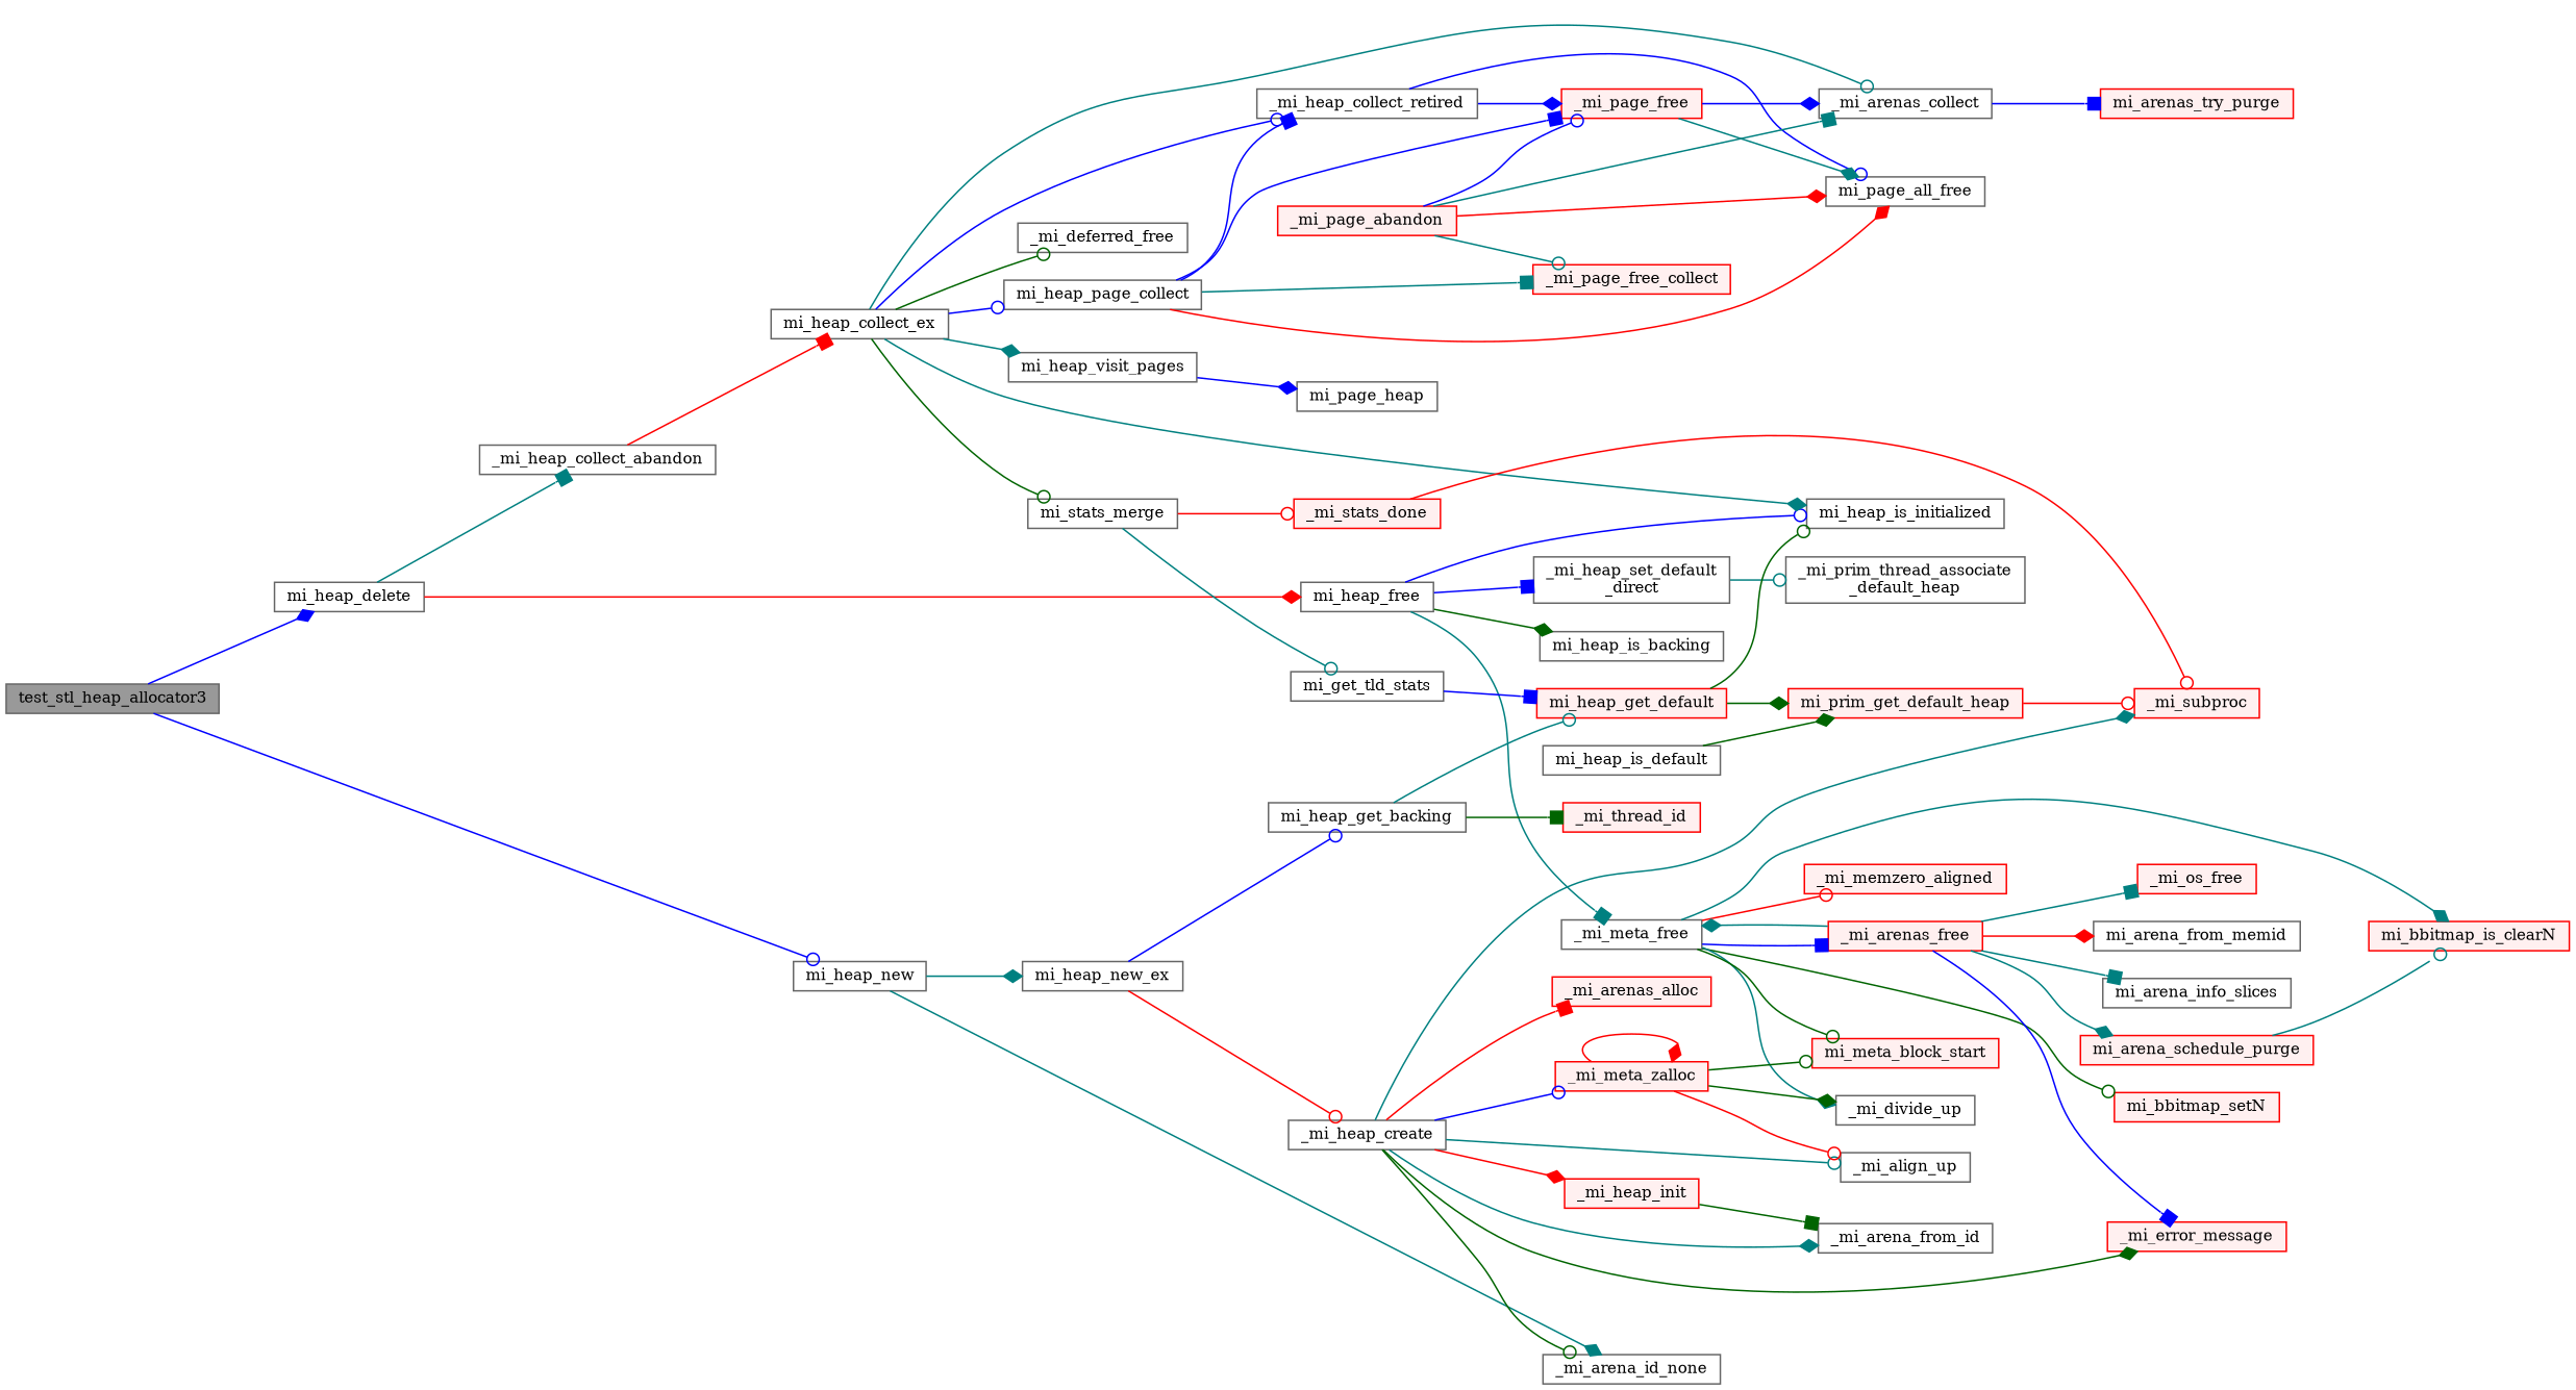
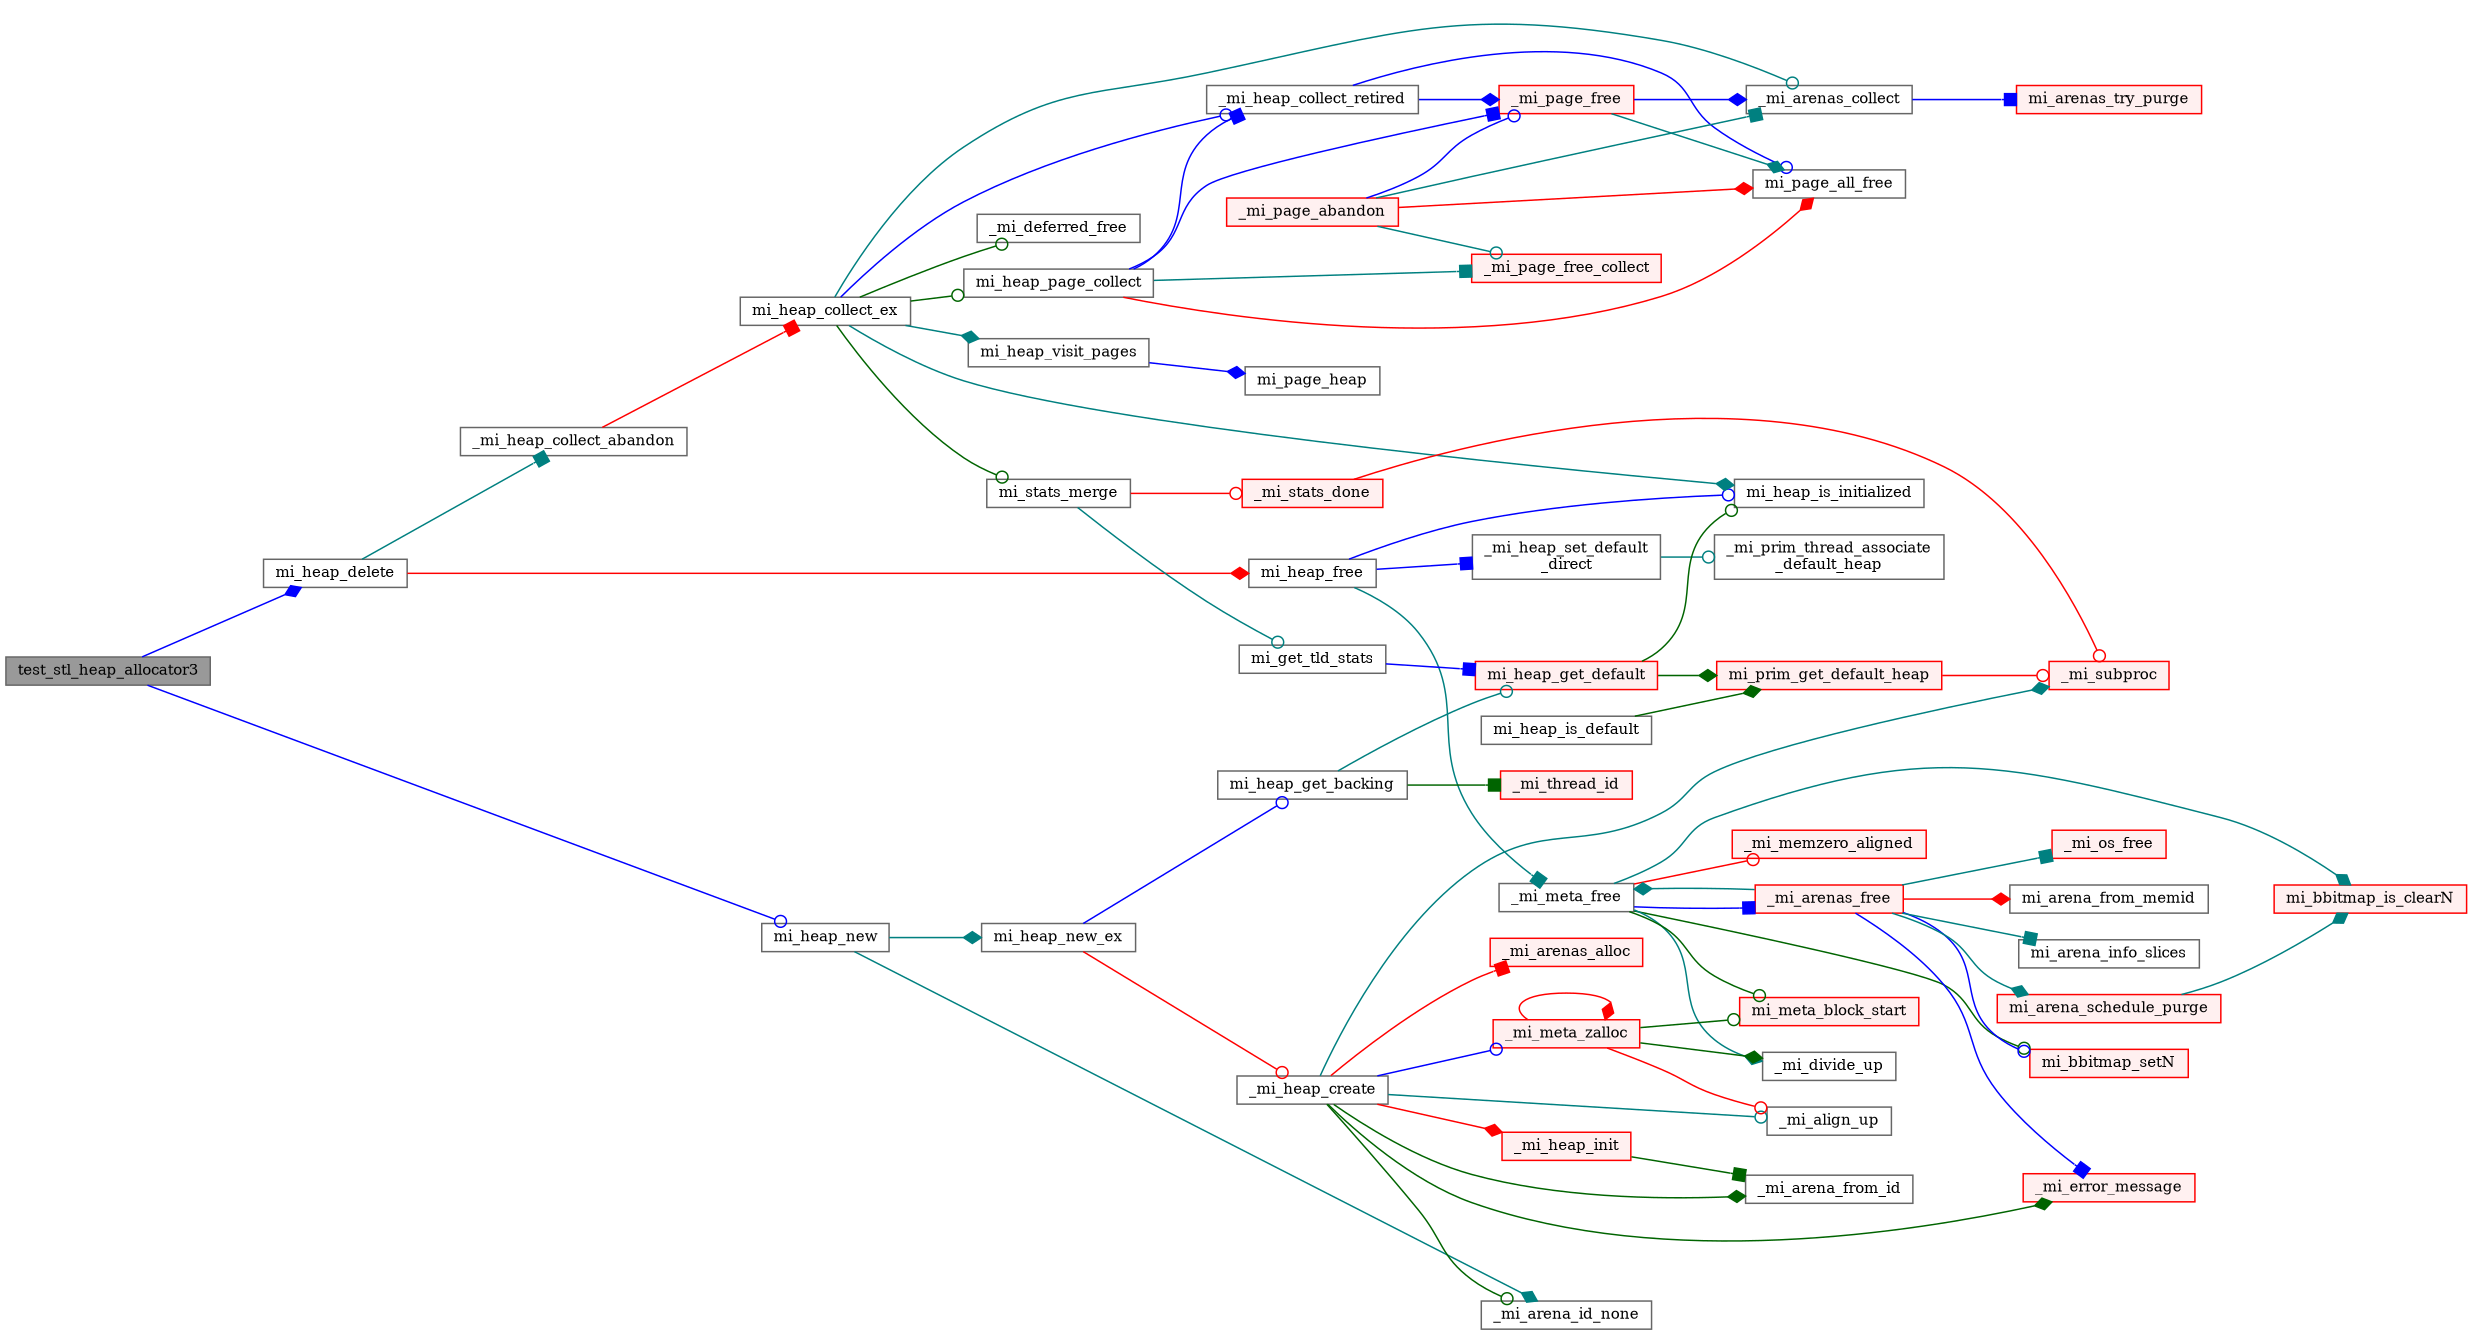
  digraph {
    fontname="DejaVu Serif"
    rankdir=LR
    node [color=grey40 fillcolor=white fontname="DejaVu Serif" fontsize=10 shape=box style=filled]
    edge [arrowhead=odot color=teal fontname="DejaVu Serif" fontsize=10 labelfontname=Helvetica labelfontsize=10 style=solid]
    n1 [color=gray40 fillcolor=grey60 fontcolor=black height=0.2 label=test_stl_heap_allocator3 width=0.4]
    n2 [height=0.2 label=mi_heap_delete width=0.4]
    n3 [height=0.2 label=mi_heap_new width=0.4]
    n4 [height=0.2 label=_mi_heap_collect_abandon width=0.4]
    n5 [height=0.2 label=mi_heap_free width=0.4]
    n6 [height=0.2 label=_mi_arena_id_none width=0.4]
    n7 [height=0.2 label=mi_heap_new_ex width=0.4]
    n8 [height=0.2 label=mi_heap_collect_ex width=0.4]
    n9 [height=0.2 label=mi_heap_is_initialized width=0.4]
    n10 [height=0.2 label="_mi_heap_set_default\l_direct" width=0.4]
    n11 [height=0.2 label=_mi_meta_free width=0.4]
-   n12 [height=0.2 label=mi_heap_is_backing width=0.4]
    n13 [height=0.2 label=_mi_arenas_collect width=0.4]
    n14 [height=0.2 label=_mi_deferred_free width=0.4]
    n15 [height=0.2 label=_mi_heap_collect_retired width=0.4]
    n16 [height=0.2 label=mi_heap_page_collect width=0.4]
    n17 [height=0.2 label=mi_heap_visit_pages width=0.4]
    n18 [height=0.2 label=mi_stats_merge width=0.4]
    n19 [color=red fillcolor="#FFF0F0" height=0.2 label=mi_arenas_try_purge width=0.4]
    n20 [color=red fillcolor="#FFF0F0" height=0.2 label=_mi_page_free width=0.4]
    n21 [height=0.2 label=mi_page_all_free width=0.4]
    n22 [color=red fillcolor="#FFF0F0" height=0.2 label=_mi_page_free_collect width=0.4]
    n23 [height=0.2 label=mi_page_heap width=0.4]
    n24 [color=red fillcolor="#FFF0F0" height=0.2 label=_mi_stats_done width=0.4]
    n25 [height=0.2 label=mi_get_tld_stats width=0.4]
    n26 [color=red fillcolor="#FFF0F0" height=0.2 label=_mi_page_abandon width=0.4]
    n27 [color=red fillcolor="#FFF0F0" height=0.2 label=_mi_subproc width=0.4]
    n28 [color=red fillcolor="#FFF0F0" height=0.2 label=mi_heap_get_default width=0.4]
    n29 [color=red fillcolor="#FFF0F0" height=0.2 label=mi_prim_get_default_heap width=0.4]
    n30 [height=0.2 label="_mi_prim_thread_associate\l_default_heap" width=0.4]
    n31 [color=red fillcolor="#FFF0F0" height=0.2 label=_mi_arenas_free width=0.4]
    n32 [color=red fillcolor="#FFF0F0" height=0.2 label=mi_bbitmap_is_clearN width=0.4]
    n33 [color=red fillcolor="#FFF0F0" height=0.2 label=mi_bbitmap_setN width=0.4]
    n34 [height=0.2 label=_mi_divide_up width=0.4]
    n35 [color=red fillcolor="#FFF0F0" height=0.2 label=_mi_memzero_aligned width=0.4]
    n36 [color=red fillcolor="#FFF0F0" height=0.2 label=mi_meta_block_start width=0.4]
    n37 [height=0.2 label=mi_heap_is_default width=0.4]
    n38 [color=red fillcolor="#FFF0F0" height=0.2 label=_mi_error_message width=0.4]
    n39 [color=red fillcolor="#FFF0F0" height=0.2 label=_mi_os_free width=0.4]
    n40 [height=0.2 label=mi_arena_from_memid width=0.4]
    n41 [height=0.2 label=mi_arena_info_slices width=0.4]
    n42 [color=red fillcolor="#FFF0F0" height=0.2 label=mi_arena_schedule_purge width=0.4]
    n43 [height=0.2 label=_mi_heap_create width=0.4]
    n44 [height=0.2 label=mi_heap_get_backing width=0.4]
    n45 [height=0.2 label=_mi_align_up width=0.4]
    n46 [height=0.2 label=_mi_arena_from_id width=0.4]
    n47 [color=red fillcolor="#FFF0F0" height=0.2 label=_mi_arenas_alloc width=0.4]
    n48 [color=red fillcolor="#FFF0F0" height=0.2 label=_mi_heap_init width=0.4]
    n49 [color=red fillcolor="#FFF0F0" height=0.2 label=_mi_meta_zalloc width=0.4]
    n50 [color=red fillcolor="#FFF0F0" height=0.2 label=_mi_thread_id width=0.4]
    n1 -> n2 [arrowhead=diamond color=blue]
    n1 -> n3 [color=blue]
    n2 -> n4 [arrowhead=box]
    n2 -> n5 [arrowhead=diamond color=red]
    n3 -> n6 [arrowhead=diamond]
    n3 -> n7 [arrowhead=diamond]
    n4 -> n8 [arrowhead=box color=red]
    n5 -> n9 [color=blue]
    n5 -> n10 [arrowhead=box color=blue]
    n5 -> n11 [arrowhead=box]
-   n5 -> n12 [arrowhead=diamond color=darkgreen]
    n7 -> n43 [color=red]
    n7 -> n44 [color=blue]
    n8 -> n9 [arrowhead=diamond]
    n8 -> n13
    n8 -> n14 [color=darkgreen]
    n8 -> n15 [color=blue]
-   n8 -> n16 [color=blue]
+   n8 -> n16 [color=darkgreen]
    n8 -> n17 [arrowhead=diamond]
    n8 -> n18 [color=darkgreen]
    n10 -> n30
    n11 -> n31 [arrowhead=box color=blue]
    n11 -> n32 [arrowhead=diamond]
    n11 -> n33 [color=darkgreen]
    n11 -> n34 [arrowhead=diamond]
    n11 -> n35 [color=red]
    n11 -> n36 [color=darkgreen]
    n13 -> n19 [arrowhead=box color=blue]
    n15 -> n20 [arrowhead=diamond color=blue]
    n15 -> n21 [color=blue]
    n16 -> n15 [arrowhead=box color=blue]
    n16 -> n20 [arrowhead=box color=blue]
    n16 -> n21 [arrowhead=diamond color=red]
    n16 -> n22 [arrowhead=box]
    n17 -> n23 [arrowhead=diamond color=blue]
    n18 -> n24 [color=red]
    n18 -> n25
    n20 -> n13 [arrowhead=diamond color=blue]
    n20 -> n21 [arrowhead=diamond]
    n24 -> n27 [color=red]
    n25 -> n28 [arrowhead=box color=blue]
    n26 -> n13 [arrowhead=box]
    n26 -> n20 [color=blue]
    n26 -> n21 [arrowhead=diamond color=red]
    n26 -> n22
    n28 -> n9 [color=darkgreen]
    n28 -> n29 [arrowhead=diamond color=darkgreen]
    n29 -> n27 [color=red]
    n31 -> n11 [arrowhead=diamond]
+   n31 -> n33 [color=blue]
    n31 -> n38 [arrowhead=box color=blue]
    n31 -> n39 [arrowhead=box]
    n31 -> n40 [arrowhead=diamond color=red]
    n31 -> n41 [arrowhead=box]
    n31 -> n42 [arrowhead=diamond]
    n37 -> n29 [arrowhead=diamond color=darkgreen]
-   n42 -> n32
+   n42 -> n32 [arrowhead=diamond]
    n43 -> n6 [color=darkgreen]
    n43 -> n27 [arrowhead=diamond]
    n43 -> n38 [arrowhead=diamond color=darkgreen]
    n43 -> n45
-   n43 -> n46 [arrowhead=diamond]
+   n43 -> n46 [arrowhead=diamond color=darkgreen]
    n43 -> n47 [arrowhead=box color=red]
    n43 -> n48 [arrowhead=diamond color=red]
    n43 -> n49 [color=blue]
    n44 -> n28
    n44 -> n50 [arrowhead=box color=darkgreen]
    n48 -> n46 [arrowhead=box color=darkgreen]
    n49 -> n34 [arrowhead=diamond color=darkgreen]
    n49 -> n36 [color=darkgreen]
    n49 -> n45 [color=red]
    n49 -> n49 [arrowhead=diamond color=red]
  }
